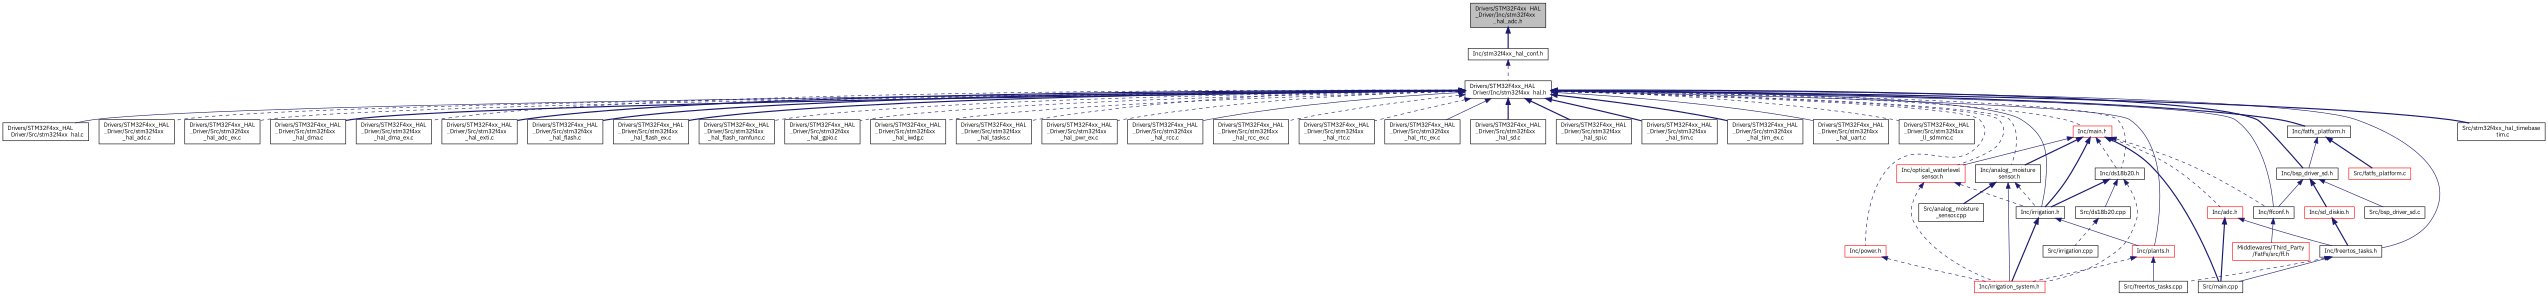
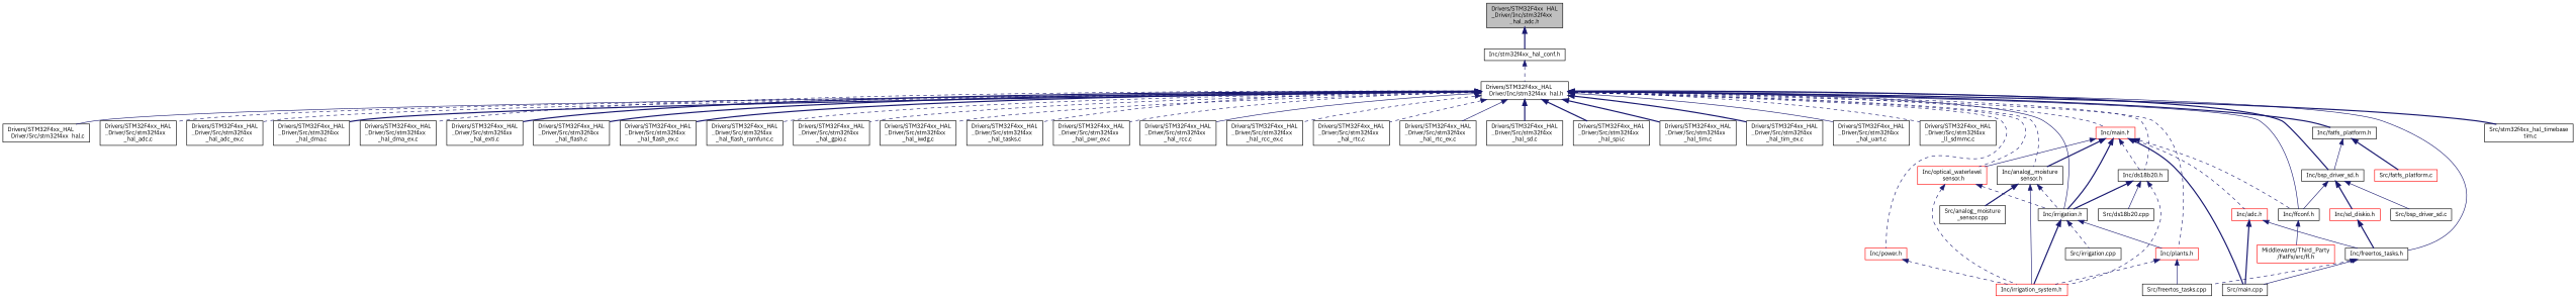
  digraph {
    fontname="IBM Plex Sans"
    node [color=black fillcolor=white fontname="IBM Plex Sans" fontsize=10 shape=record style=filled]
    edge [color=midnightblue dir=back fontname="IBM Plex Sans" fontsize=10 labelfontname=Helvetica labelfontsize=10 style=dashed]
    n1 [fillcolor=grey75 fontcolor=black height=0.2 label="Drivers/STM32F4xx_HAL\l_Driver/Inc/stm32f4xx\l_hal_adc.h" width=0.4]
    n2 [height=0.2 label="Inc/stm32f4xx_hal_conf.h" width=0.4]
    n3 [height=0.2 label="Drivers/STM32F4xx_HAL\l_Driver/Inc/stm32f4xx_hal.h" width=0.4]
    n4 [height=0.2 label="Drivers/STM32F4xx_HAL\l_Driver/Src/stm32f4xx_hal.c" width=0.4]
    n5 [height=0.2 label="Drivers/STM32F4xx_HAL\l_Driver/Src/stm32f4xx\l_hal_adc.c" width=0.4]
    n6 [height=0.2 label="Drivers/STM32F4xx_HAL\l_Driver/Src/stm32f4xx\l_hal_adc_ex.c" width=0.4]
    n7 [height=0.2 label="Drivers/STM32F4xx_HAL\l_Driver/Src/stm32f4xx\l_hal_dma.c" width=0.4]
    n8 [height=0.2 label="Drivers/STM32F4xx_HAL\l_Driver/Src/stm32f4xx\l_hal_dma_ex.c" width=0.4]
    n9 [height=0.2 label="Drivers/STM32F4xx_HAL\l_Driver/Src/stm32f4xx\l_hal_exti.c" width=0.4]
    n10 [height=0.2 label="Drivers/STM32F4xx_HAL\l_Driver/Src/stm32f4xx\l_hal_flash.c" width=0.4]
    n11 [height=0.2 label="Drivers/STM32F4xx_HAL\l_Driver/Src/stm32f4xx\l_hal_flash_ex.c" width=0.4]
    n12 [height=0.2 label="Drivers/STM32F4xx_HAL\l_Driver/Src/stm32f4xx\l_hal_flash_ramfunc.c" width=0.4]
    n13 [height=0.2 label="Drivers/STM32F4xx_HAL\l_Driver/Src/stm32f4xx\l_hal_gpio.c" width=0.4]
    n14 [height=0.2 label="Drivers/STM32F4xx_HAL\l_Driver/Src/stm32f4xx\l_hal_iwdg.c" width=0.4]
    n15 [height=0.2 label="Drivers/STM32F4xx_HAL\l_Driver/Src/stm32f4xx\l_hal_tasks.c" width=0.4]
    n16 [height=0.2 label="Drivers/STM32F4xx_HAL\l_Driver/Src/stm32f4xx\l_hal_pwr_ex.c" width=0.4]
    n17 [height=0.2 label="Drivers/STM32F4xx_HAL\l_Driver/Src/stm32f4xx\l_hal_rcc.c" width=0.4]
    n18 [height=0.2 label="Drivers/STM32F4xx_HAL\l_Driver/Src/stm32f4xx\l_hal_rcc_ex.c" width=0.4]
    n19 [height=0.2 label="Drivers/STM32F4xx_HAL\l_Driver/Src/stm32f4xx\l_hal_rtc.c" width=0.4]
    n20 [height=0.2 label="Drivers/STM32F4xx_HAL\l_Driver/Src/stm32f4xx\l_hal_rtc_ex.c" width=0.4]
    n21 [height=0.2 label="Drivers/STM32F4xx_HAL\l_Driver/Src/stm32f4xx\l_hal_sd.c" width=0.4]
    n22 [height=0.2 label="Drivers/STM32F4xx_HAL\l_Driver/Src/stm32f4xx\l_hal_spi.c" width=0.4]
    n23 [height=0.2 label="Drivers/STM32F4xx_HAL\l_Driver/Src/stm32f4xx\l_hal_tim.c" width=0.4]
    n24 [height=0.2 label="Drivers/STM32F4xx_HAL\l_Driver/Src/stm32f4xx\l_hal_tim_ex.c" width=0.4]
    n25 [height=0.2 label="Drivers/STM32F4xx_HAL\l_Driver/Src/stm32f4xx\l_hal_uart.c" width=0.4]
    n26 [height=0.2 label="Drivers/STM32F4xx_HAL\l_Driver/Src/stm32f4xx\l_ll_sdmmc.c" width=0.4]
    n27 [height=0.2 label="Inc/analog_moisture\l_sensor.h" width=0.4]
    n28 [height=0.2 label="Inc/irrigation.h" width=0.4]
    n29 [color=red height=0.2 label="Inc/plants.h" width=0.4]
    n30 [height=0.2 label="Inc/bsp_driver_sd.h" width=0.4]
    n31 [height=0.2 label="Inc/ffconf.h" width=0.4]
    n32 [height=0.2 label="Inc/freertos_tasks.h" width=0.4]
    n33 [height=0.2 label="Inc/ds18b20.h" width=0.4]
    n34 [height=0.2 label="Inc/fatfs_platform.h" width=0.4]
    n35 [color=red height=0.2 label="Inc/main.h" width=0.4]
    n36 [color=red height=0.2 label="Inc/optical_waterlevel\l_sensor.h" width=0.4]
    n37 [color=red height=0.2 label="Inc/power.h" width=0.4]
    n38 [height=0.2 label="Src/stm32f4xx_hal_timebase\l_tim.c" width=0.4]
    n39 [color=red height=0.2 label="Inc/irrigation_system.h" width=0.4]
    n40 [height=0.2 label="Src/analog_moisture\l_sensor.cpp" width=0.4]
    n41 [height=0.2 label="Src/irrigation.cpp" width=0.4]
    n42 [height=0.2 label="Src/freertos_tasks.cpp" width=0.4]
    n43 [color=red height=0.2 label="Inc/sd_diskio.h" width=0.4]
    n44 [height=0.2 label="Src/bsp_driver_sd.c" width=0.4]
    n45 [color=red height=0.2 label="Middlewares/Third_Party\l/FatFs/src/ff.h" width=0.4]
    n46 [height=0.2 label="Src/main.cpp" width=0.4]
    n47 [height=0.2 label="Src/ds18b20.cpp" width=0.4]
    n48 [color=red height=0.2 label="Src/fatfs_platform.c" width=0.4]
    n49 [color=red height=0.2 label="Inc/adc.h" width=0.4]
    n1 -> n2 [style=bold]
    n2 -> n3
    n3 -> n4 [style=solid]
    n3 -> n5
    n3 -> n6
    n3 -> n7 [style=bold]
    n3 -> n8
    n3 -> n9 [style=bold]
    n3 -> n10 [style=bold]
    n3 -> n11 [style=bold]
    n3 -> n12
    n3 -> n13
    n3 -> n14
    n3 -> n15
    n3 -> n16
    n3 -> n17 [style=solid]
    n3 -> n18
    n3 -> n19
    n3 -> n20 [style=solid]
    n3 -> n21 [style=bold]
    n3 -> n22 [style=bold]
    n3 -> n23 [style=bold]
    n3 -> n24 [style=bold]
    n3 -> n25 [style=solid]
    n3 -> n26
    n3 -> n27
    n3 -> n28 [style=solid]
-   n3 -> n29 [style=solid]
+   n3 -> n29
    n3 -> n30 [style=bold]
    n3 -> n31 [style=solid]
    n3 -> n32 [style=solid]
    n3 -> n33
    n3 -> n34 [style=bold]
    n3 -> n35
    n3 -> n36
    n3 -> n37
    n3 -> n38 [style=bold]
    n27 -> n28
    n27 -> n39 [style=solid]
    n27 -> n40 [style=bold]
    n28 -> n29 [style=solid]
    n28 -> n39 [style=bold]
-   n47 -> n41
+   n28 -> n41
    n29 -> n39
    n29 -> n42 [style=solid]
    n30 -> n31 [style=solid]
    n30 -> n43 [style=bold]
    n30 -> n44 [style=solid]
    n31 -> n45 [style=solid]
    n32 -> n42
    n32 -> n46 [style=solid]
    n33 -> n28 [style=bold]
    n33 -> n39
    n33 -> n47 [style=solid]
    n34 -> n30 [style=solid]
    n34 -> n48 [style=bold]
    n35 -> n27 [style=bold]
    n35 -> n28 [style=bold]
    n35 -> n31
    n35 -> n33
    n35 -> n36 [style=solid]
    n35 -> n46 [style=bold]
    n35 -> n49
    n36 -> n28
    n36 -> n39
    n37 -> n39
    n43 -> n32 [style=bold]
    n49 -> n32 [style=solid]
    n49 -> n46 [style=bold]
  }
